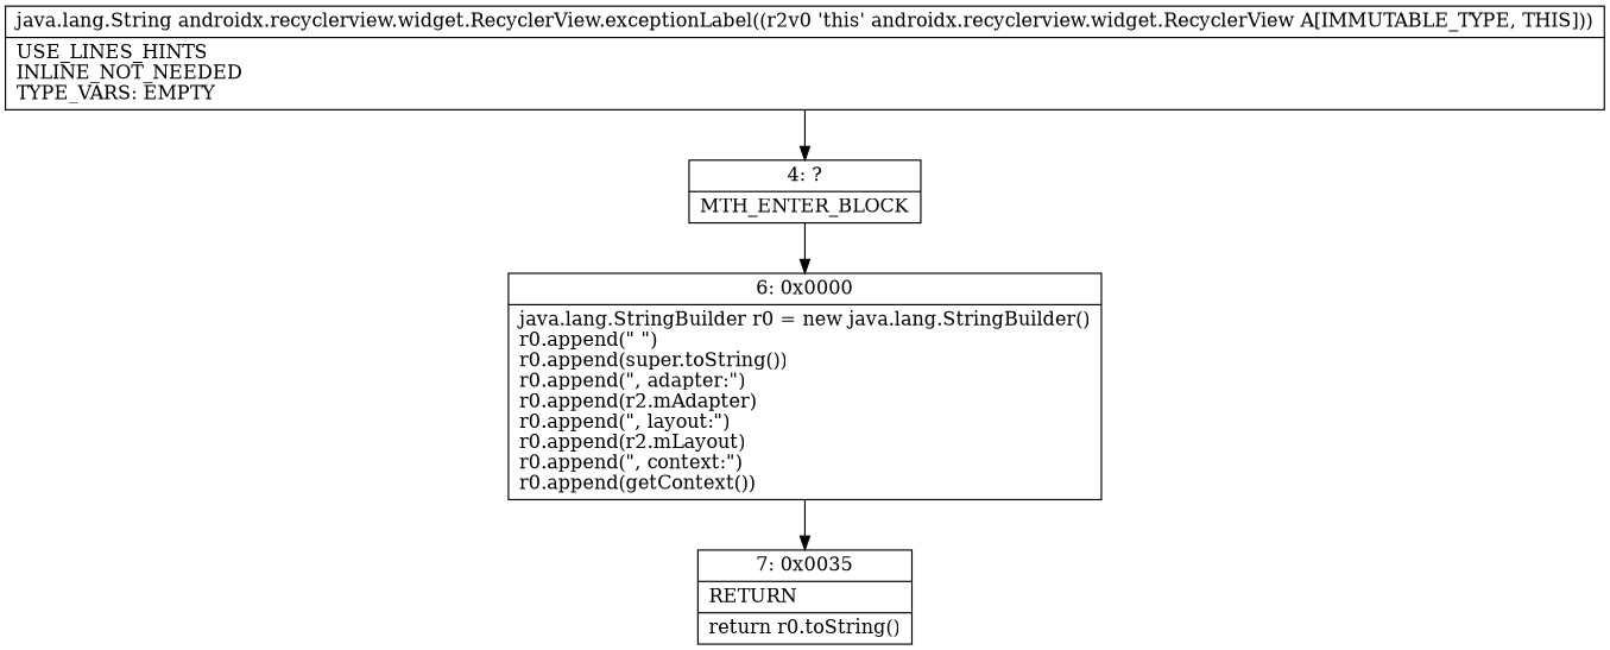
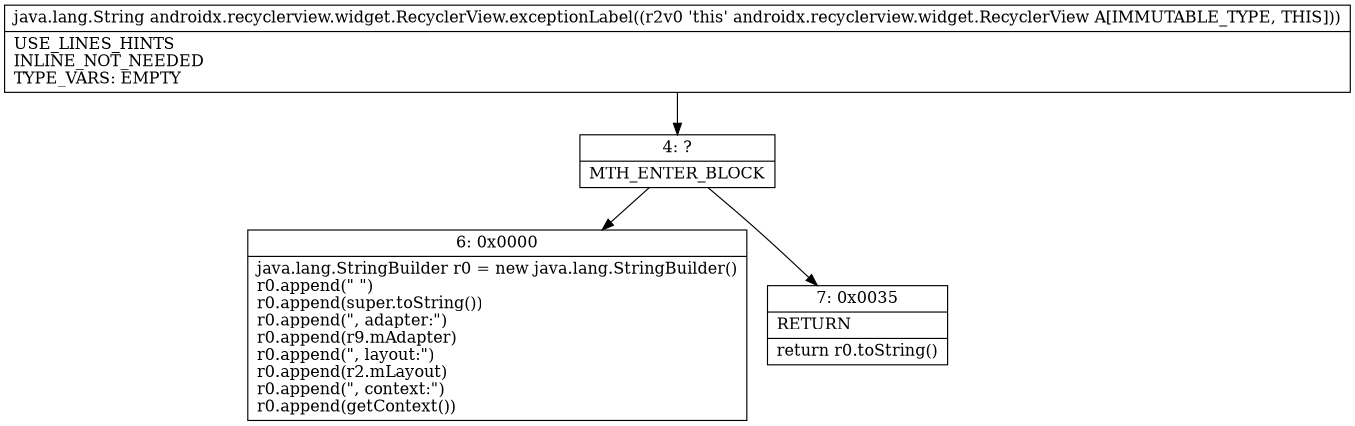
  digraph {
    node [shape=record]
    n1 [label="{4\:\ ?|MTH_ENTER_BLOCK\l}"]
-   n2 [label="{6\:\ 0x0000|java.lang.StringBuilder r0 = new java.lang.StringBuilder()\lr0.append(\" \")\lr0.append(super.toString())\lr0.append(\", adapter:\")\lr0.append(r2.mAdapter)\lr0.append(\", layout:\")\lr0.append(r2.mLayout)\lr0.append(\", context:\")\lr0.append(getContext())\l}"]
+   n2 [label="{6\:\ 0x0000|java.lang.StringBuilder r0 = new java.lang.StringBuilder()\lr0.append(\" \")\lr0.append(super.toString())\lr0.append(\", adapter:\")\lr0.append(r9.mAdapter)\lr0.append(\", layout:\")\lr0.append(r2.mLayout)\lr0.append(\", context:\")\lr0.append(getContext())\l}"]
    n3 [label="{7\:\ 0x0035|RETURN\l|return r0.toString()\l}"]
    n4 [label="{java.lang.String androidx.recyclerview.widget.RecyclerView.exceptionLabel((r2v0 'this' androidx.recyclerview.widget.RecyclerView A[IMMUTABLE_TYPE, THIS]))  | USE_LINES_HINTS\lINLINE_NOT_NEEDED\lTYPE_VARS: EMPTY\l}"]
    n1 -> n2
-   n2 -> n3
+   n1 -> n3
    n4 -> n1
  }
